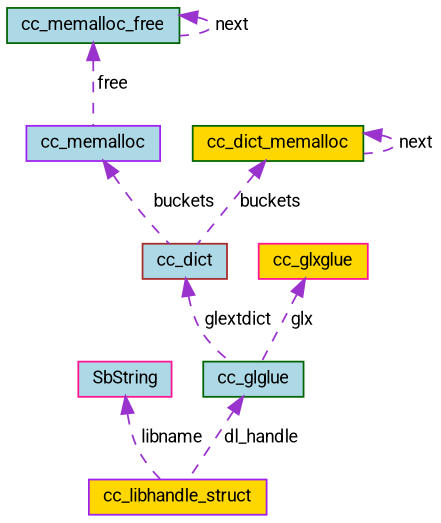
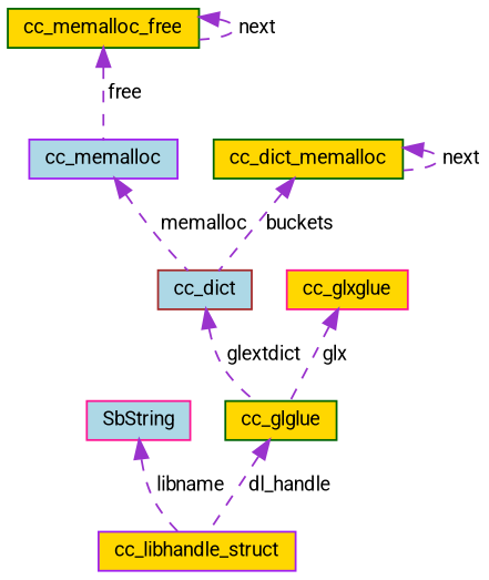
  digraph {
    fontname=Roboto
    node [color=darkgreen fillcolor=lightblue fontname=Roboto fontsize=10 shape=record style=filled]
    edge [color=darkorchid3 dir=back fontname=Roboto fontsize=10 labelfontname=Helvetica labelfontsize=10 style=dashed]
-   n1 [fontcolor=black height=0.2 label=cc_glglue width=0.4]
+   n1 [fillcolor=gold fontcolor=black height=0.2 label=cc_glglue width=0.4]
    n2 [color=purple fillcolor=gold height=0.2 label=cc_libhandle_struct width=0.4]
    n3 [color=deeppink height=0.2 label=SbString width=0.4]
    n4 [color=brown height=0.2 label=cc_dict width=0.4]
    n5 [color=purple height=0.2 label=cc_memalloc width=0.4]
-   n6 [height=0.2 label=cc_memalloc_free width=0.4]
+   n6 [fillcolor=gold height=0.2 label=cc_memalloc_free width=0.4]
    n7 [fillcolor=gold height=0.2 label=cc_dict_memalloc width=0.4]
    n8 [color=deeppink fillcolor=gold height=0.2 label=cc_glxglue width=0.4]
    n1 -> n2 [label=" dl_handle"]
    n3 -> n2 [label=" libname"]
    n4 -> n1 [label=" glextdict"]
-   n5 -> n4 [label=" buckets"]
+   n5 -> n4 [label=" memalloc"]
    n6 -> n5 [label=" free"]
    n6 -> n6 [label=" next"]
    n7 -> n4 [label=" buckets"]
    n7 -> n7 [label=" next"]
    n8 -> n1 [label=" glx"]
  }
